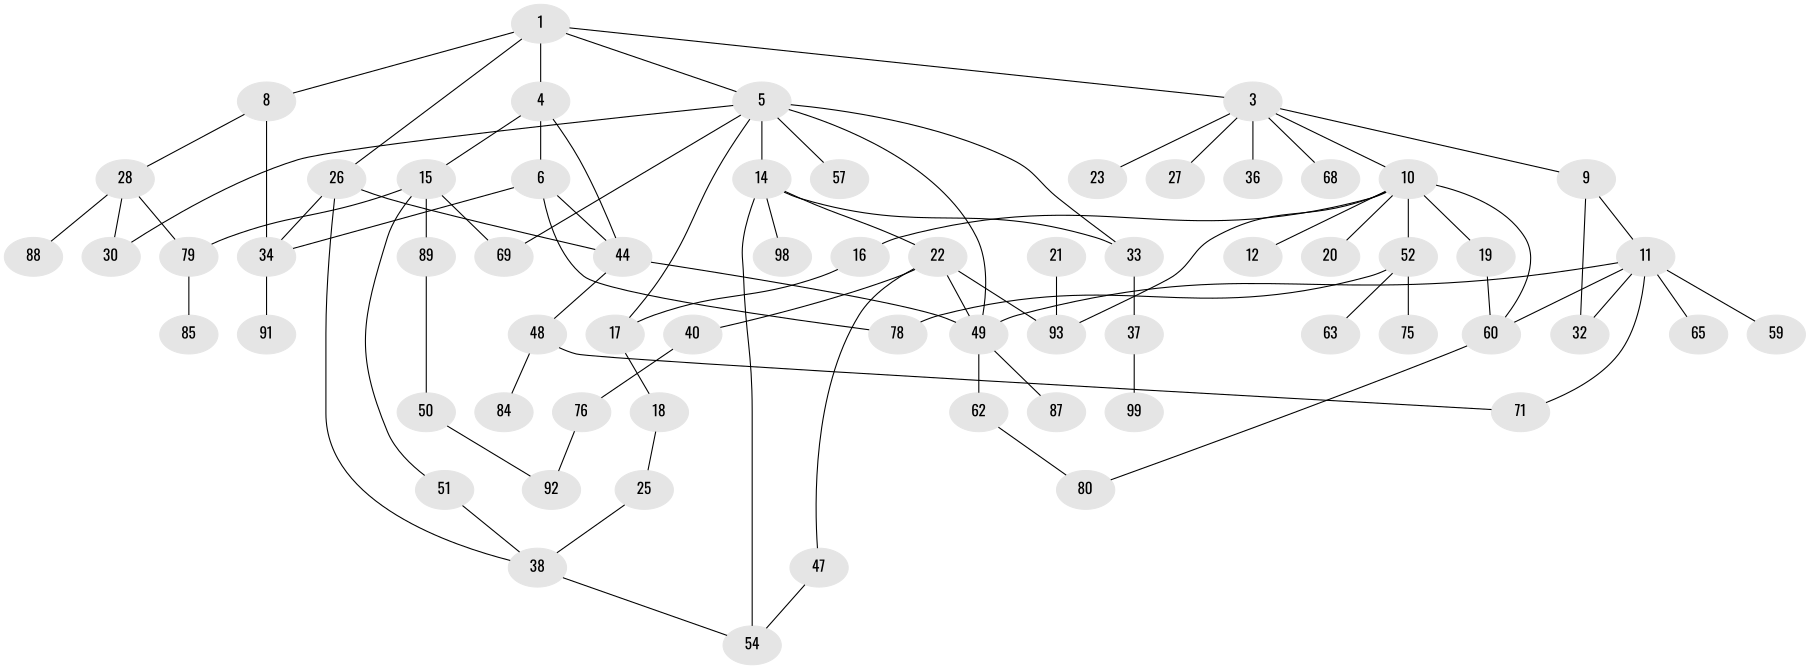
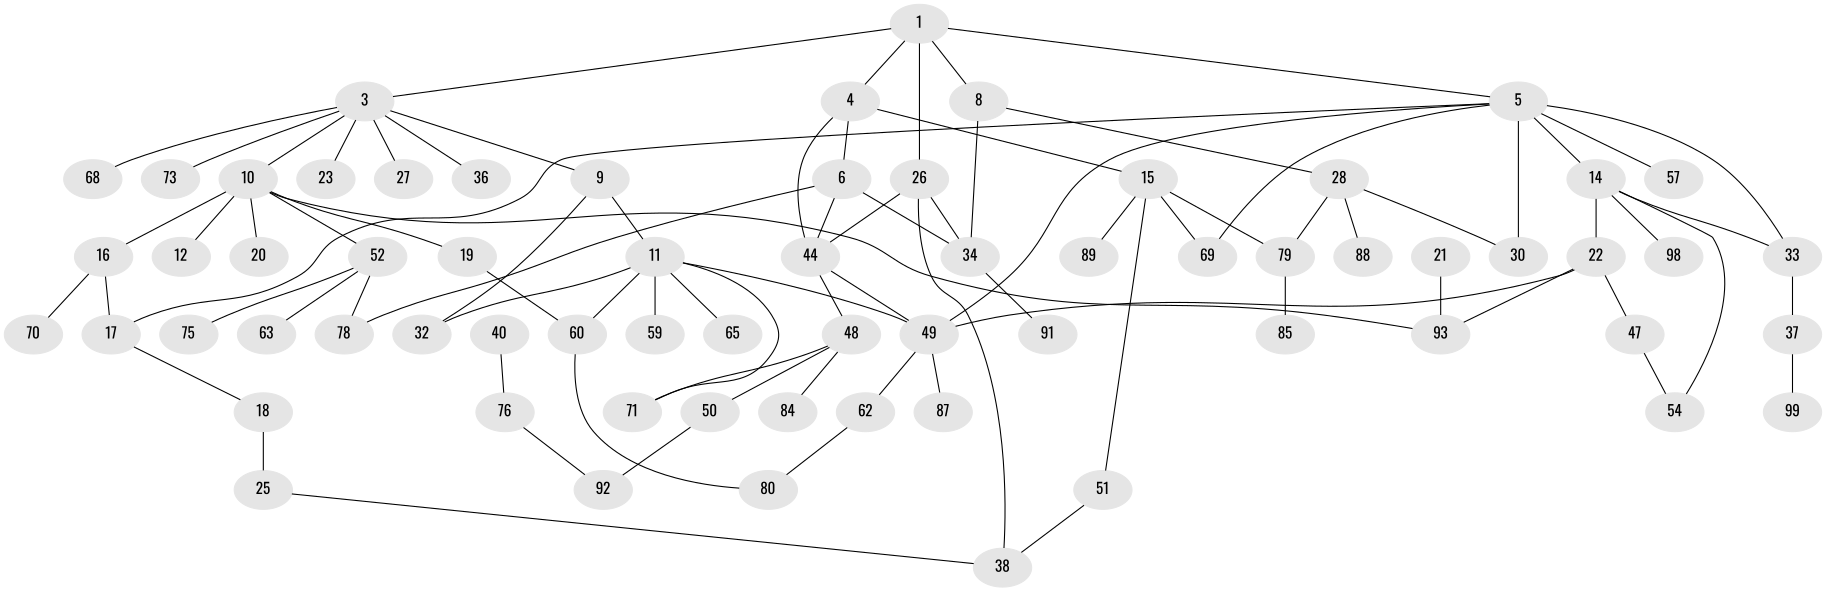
  graph {
    fontname=Oswald
    node [color=gray90 fontname=Oswald style=filled]
    edge [fontname=Oswald]
    1 [super="+2"]
    3 [super="+7"]
    4
    5 [super="+13"]
    8
    26 [super="+43"]
    9 [super="+29"]
    10 [super="+56"]
    23 [super="+53"]
    27 [super="+61"]
    36
    68
+   73
    6
    15 [super="+45"]
    44 [super="+46"]
    14 [super="+67"]
    17 [super="+66"]
    30
    33
    49 [super="+72"]
    57
    69 [super="+90"]
    34 [super="+74"]
    28 [super="+77"]
    21 [super="+35"]
    93 [super="+100"]
    38 [super="+42"]
    11 [super="+55"]
    32
    12
    16 [super="+51"]
    19
    20 [super="+58"]
    52 [super="+83"]
    60 [super="+81"]
    78
    n38 [label=51]
    79 [super="+86"]
    89
    48 [super="+97"]
    22 [super="+24"]
    54
    98
    18 [super="+94"]
    37 [super="+39"]
    62
    87
    91
    88
    59
    65
    71
+   70
    63 [super="+64"]
    75
    80 [super="+82"]
    40 [super="+41"]
    47 [super="+95"]
    85
    25
    76 [super="+96"]
    99
    92
    50
    84
    1 -- 3
    1 -- 4
    1 -- 5
    1 -- 8
    1 -- 26
    3 -- 9
    3 -- 10
    3 -- 23
    3 -- 27
    3 -- 36
    3 -- 68
+   3 -- 73
    4 -- 6
    4 -- 15
    4 -- 44
    5 -- 14 [weight=2]
    5 -- 17
    5 -- 30
    5 -- 33
    5 -- 49
    5 -- 57
    5 -- 69
    8 -- 34
    8 -- 28
    26 -- 44
    26 -- 34
    26 -- 38
    9 -- 11
    9 -- 32
    10 -- 93
    10 -- 12
    10 -- 16
    10 -- 19
    10 -- 20
    10 -- 52
-   10 -- 60
    6 -- 44
    6 -- 34
    6 -- 78
    15 -- 69
    15 -- n38
    15 -- 79
    15 -- 89
    44 -- 49
    44 -- 48
    14 -- 33
    14 -- 22
    14 -- 54
    14 -- 98
    17 -- 18
    33 -- 37
    49 -- 62
    49 -- 87
    34 -- 91
    28 -- 30
    28 -- 79
    28 -- 88
    21 -- 93
-   38 -- 54
    11 -- 49
    11 -- 32
    11 -- 60
    11 -- 59
    11 -- 65
    11 -- 71
    16 -- 17
+   16 -- 70
    19 -- 60
    52 -- 78
    52 -- 63
    52 -- 75
    60 -- 80
    n38 -- 38
    79 -- 85
    48 -- 71
-   89 -- 50
+   48 -- 50
    48 -- 84
    22 -- 49
    22 -- 93
-   22 -- 40
    22 -- 47
    18 -- 25
    37 -- 99
    62 -- 80
    40 -- 76
    47 -- 54
    25 -- 38
    76 -- 92
    50 -- 92
  }
